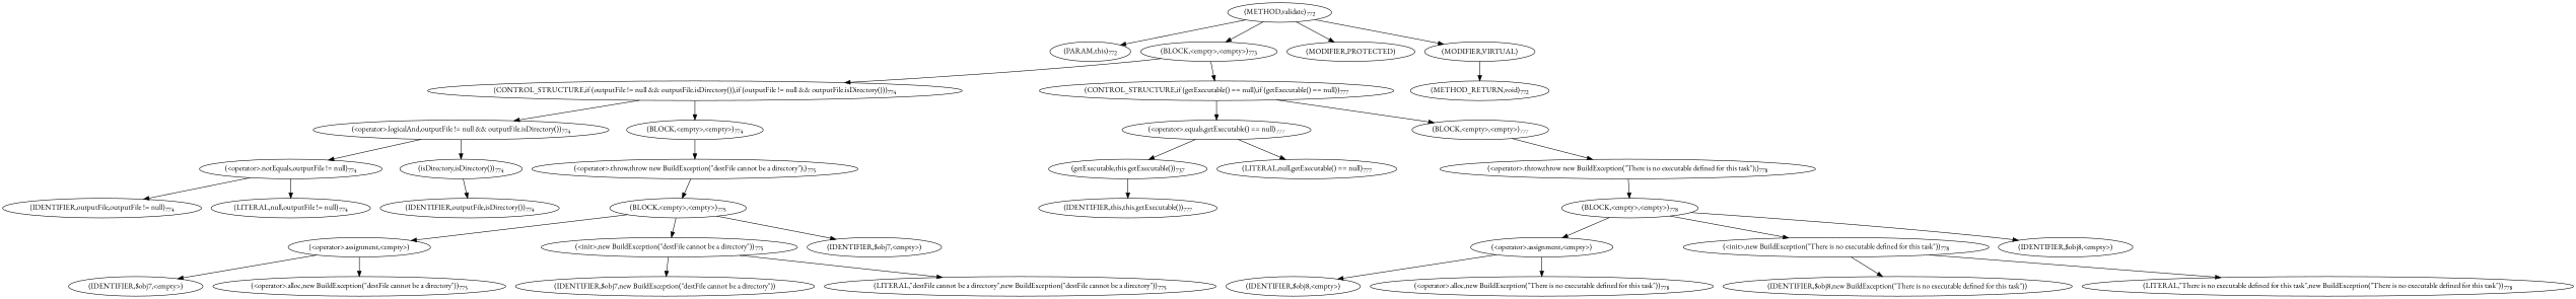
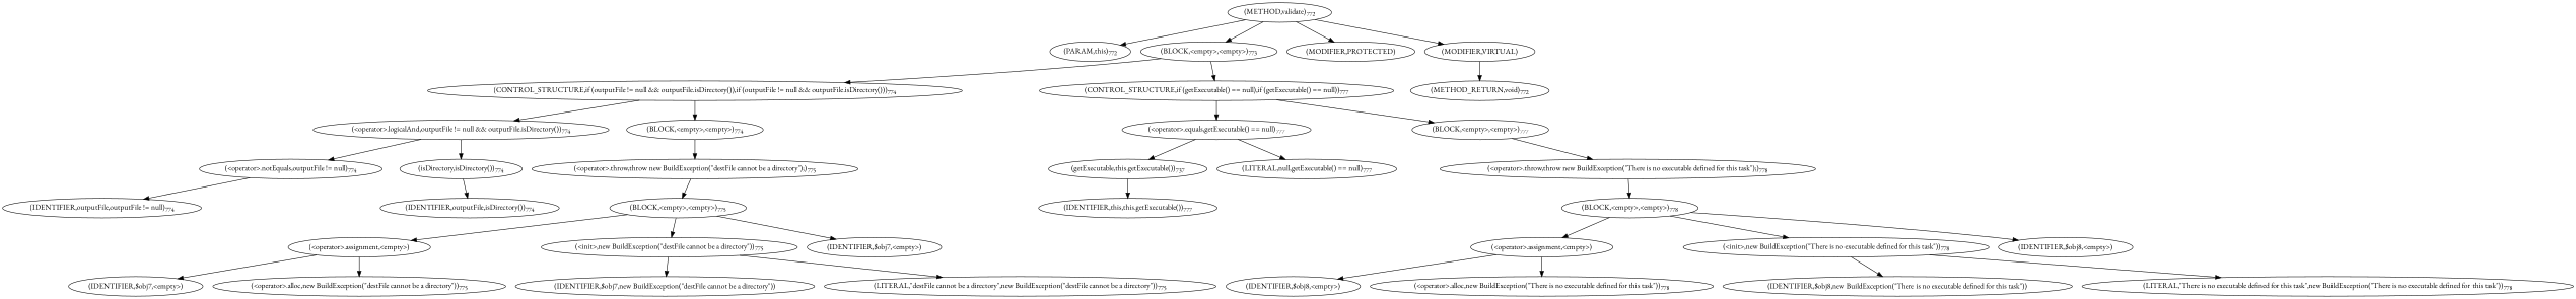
  digraph {
    fontname="EB Garamond"
    node [fontname="EB Garamond"]
    edge [fontname="EB Garamond"]
    n1 [label=<(METHOD,validate)<SUB>772</SUB>>]
    n2 [label=<(PARAM,this)<SUB>772</SUB>>]
    n3 [label=<(BLOCK,&lt;empty&gt;,&lt;empty&gt;)<SUB>773</SUB>>]
    n4 [label=<(MODIFIER,PROTECTED)>]
    n5 [label=<(MODIFIER,VIRTUAL)>]
    n6 [label=<(CONTROL_STRUCTURE,if (outputFile != null &amp;&amp; outputFile.isDirectory()),if (outputFile != null &amp;&amp; outputFile.isDirectory()))<SUB>774</SUB>>]
    n7 [label=<(CONTROL_STRUCTURE,if (getExecutable() == null),if (getExecutable() == null))<SUB>777</SUB>>]
    n8 [label=<(METHOD_RETURN,void)<SUB>772</SUB>>]
    n9 [label=<(&lt;operator&gt;.logicalAnd,outputFile != null &amp;&amp; outputFile.isDirectory())<SUB>774</SUB>>]
    n10 [label=<(BLOCK,&lt;empty&gt;,&lt;empty&gt;)<SUB>774</SUB>>]
    n11 [label=<(&lt;operator&gt;.equals,getExecutable() == null)<SUB>777</SUB>>]
    n12 [label=<(BLOCK,&lt;empty&gt;,&lt;empty&gt;)<SUB>777</SUB>>]
    n13 [label=<(&lt;operator&gt;.notEquals,outputFile != null)<SUB>774</SUB>>]
    n14 [label=<(isDirectory,isDirectory())<SUB>774</SUB>>]
    n15 [label=<(&lt;operator&gt;.throw,throw new BuildException(&quot;destFile cannot be a directory&quot;);)<SUB>775</SUB>>]
    n16 [label=<(IDENTIFIER,outputFile,outputFile != null)<SUB>774</SUB>>]
-   n17 [label=<(LITERAL,null,outputFile != null)<SUB>774</SUB>>]
    n18 [label=<(IDENTIFIER,outputFile,isDirectory())<SUB>774</SUB>>]
    n19 [label=<(BLOCK,&lt;empty&gt;,&lt;empty&gt;)<SUB>775</SUB>>]
    n20 [label=<(&lt;operator&gt;.assignment,&lt;empty&gt;)>]
    n21 [label=<(&lt;init&gt;,new BuildException(&quot;destFile cannot be a directory&quot;))<SUB>775</SUB>>]
    n22 [label=<(IDENTIFIER,$obj7,&lt;empty&gt;)>]
    n23 [label=<(IDENTIFIER,$obj7,&lt;empty&gt;)>]
    n24 [label=<(&lt;operator&gt;.alloc,new BuildException(&quot;destFile cannot be a directory&quot;))<SUB>775</SUB>>]
    n25 [label=<(IDENTIFIER,$obj7,new BuildException(&quot;destFile cannot be a directory&quot;))>]
    n26 [label=<(LITERAL,&quot;destFile cannot be a directory&quot;,new BuildException(&quot;destFile cannot be a directory&quot;))<SUB>775</SUB>>]
    n27 [label=<(getExecutable,this.getExecutable())<SUB>737</SUB>>]
    n28 [label=<(LITERAL,null,getExecutable() == null)<SUB>777</SUB>>]
    n29 [label=<(&lt;operator&gt;.throw,throw new BuildException(&quot;There is no executable defined for this task&quot;);)<SUB>778</SUB>>]
    n30 [label=<(IDENTIFIER,this,this.getExecutable())<SUB>777</SUB>>]
    n31 [label=<(BLOCK,&lt;empty&gt;,&lt;empty&gt;)<SUB>778</SUB>>]
    n32 [label=<(&lt;operator&gt;.assignment,&lt;empty&gt;)>]
    n33 [label=<(&lt;init&gt;,new BuildException(&quot;There is no executable defined for this task&quot;))<SUB>778</SUB>>]
    n34 [label=<(IDENTIFIER,$obj8,&lt;empty&gt;)>]
    n35 [label=<(IDENTIFIER,$obj8,&lt;empty&gt;)>]
    n36 [label=<(&lt;operator&gt;.alloc,new BuildException(&quot;There is no executable defined for this task&quot;))<SUB>778</SUB>>]
    n37 [label=<(IDENTIFIER,$obj8,new BuildException(&quot;There is no executable defined for this task&quot;))>]
    n38 [label=<(LITERAL,&quot;There is no executable defined for this task&quot;,new BuildException(&quot;There is no executable defined for this task&quot;))<SUB>778</SUB>>]
    n1 -> n2
    n1 -> n3
    n1 -> n4
    n1 -> n5
    n3 -> n6
    n3 -> n7
    n5 -> n8
    n6 -> n9
    n6 -> n10
    n7 -> n11
    n7 -> n12
    n9 -> n13
    n9 -> n14
    n10 -> n15
    n11 -> n27
    n11 -> n28
    n12 -> n29
    n13 -> n16
-   n13 -> n17
    n14 -> n18
    n15 -> n19
    n19 -> n20
    n19 -> n21
    n19 -> n22
    n20 -> n23
    n20 -> n24
    n21 -> n25
    n21 -> n26
    n27 -> n30
    n29 -> n31
    n31 -> n32
    n31 -> n33
    n31 -> n34
    n32 -> n35
    n32 -> n36
    n33 -> n37
    n33 -> n38
  }
